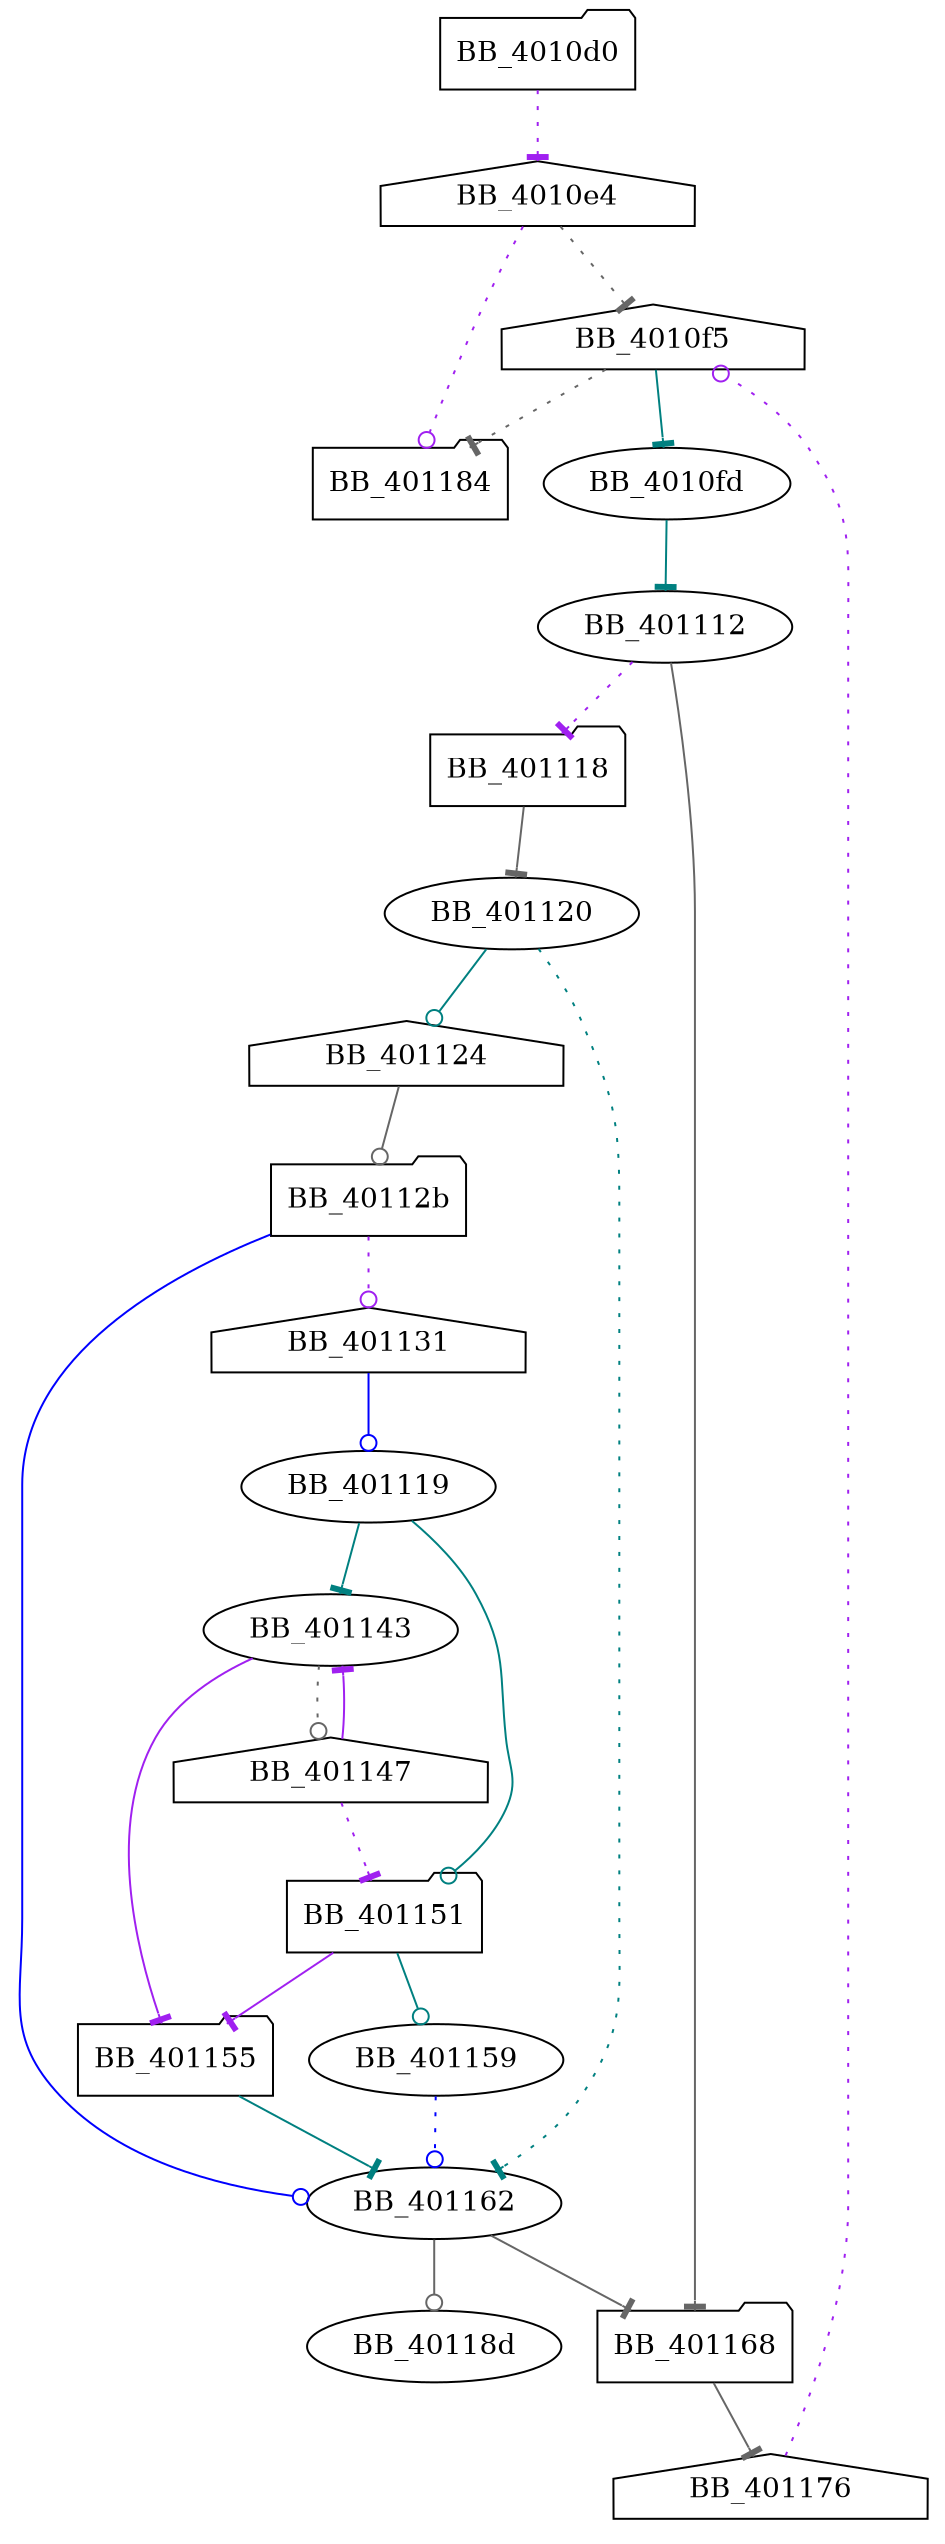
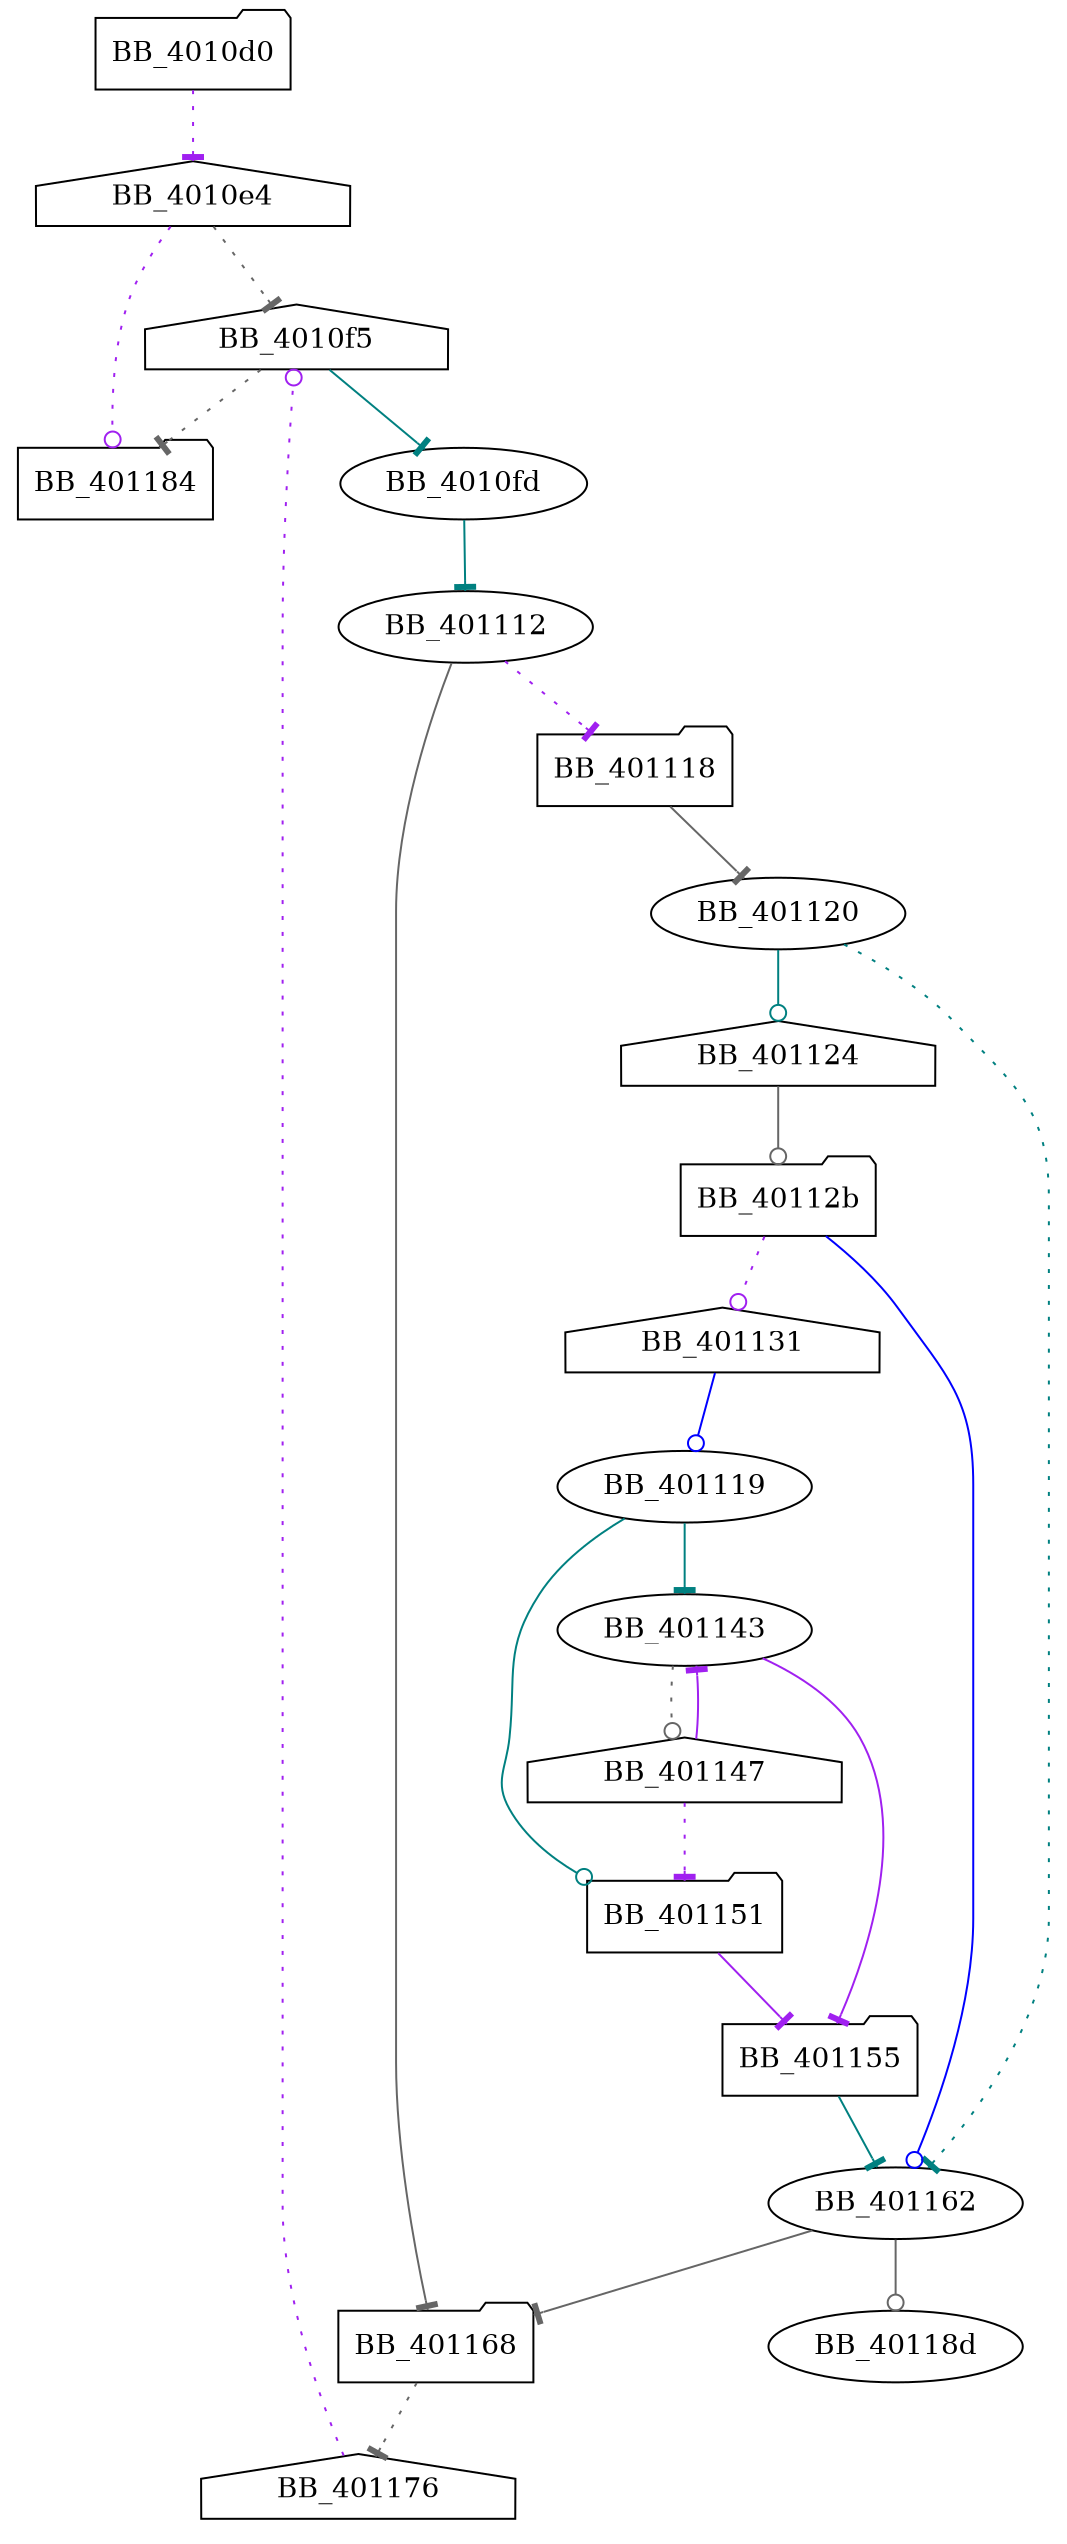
  digraph {
    node [shape=ellipse]
    edge [arrowhead=tee color=gray40 style=solid]
    BB_4010e4 [shape=house]
    BB_4010d0 [shape=folder]
    BB_4010f5 [shape=house]
    BB_401184 [shape=folder]
    BB_4010fd
    BB_401112
    BB_401118 [shape=folder]
    BB_401168 [shape=folder]
    BB_401120
    BB_401176 [shape=house]
    BB_401124 [shape=house]
    BB_401162
    BB_40112b [shape=folder]
    BB_40118d
    BB_401131 [shape=house]
    n16 [label=BB_401119]
    BB_401143
    BB_401151 [shape=folder]
    BB_401147 [shape=house]
    BB_401155 [shape=folder]
-   BB_401159
    BB_4010e4 -> BB_4010f5 [style=dotted]
    BB_4010e4 -> BB_401184 [arrowhead=odot color=purple style=dotted]
    BB_4010d0 -> BB_4010e4 [color=purple style=dotted]
    BB_4010f5 -> BB_401184 [style=dotted]
    BB_4010f5 -> BB_4010fd [color=teal]
    BB_4010fd -> BB_401112 [color=teal]
    BB_401112 -> BB_401118 [color=purple style=dotted]
    BB_401112 -> BB_401168
    BB_401118 -> BB_401120
-   BB_401168 -> BB_401176
+   BB_401168 -> BB_401176 [style=dotted]
    BB_401120 -> BB_401124 [arrowhead=odot color=teal]
    BB_401120 -> BB_401162 [color=teal style=dotted]
    BB_401176 -> BB_4010f5 [arrowhead=odot color=purple style=dotted]
    BB_401124 -> BB_40112b [arrowhead=odot]
    BB_401162 -> BB_401168
    BB_401162 -> BB_40118d [arrowhead=odot]
    BB_40112b -> BB_401162 [arrowhead=odot color=blue]
    BB_40112b -> BB_401131 [arrowhead=odot color=purple style=dotted]
    BB_401131 -> n16 [arrowhead=odot color=blue]
    n16 -> BB_401143 [color=teal]
    n16 -> BB_401151 [arrowhead=odot color=teal]
    BB_401143 -> BB_401147 [arrowhead=odot style=dotted]
    BB_401143 -> BB_401155 [color=purple]
    BB_401151 -> BB_401155 [color=purple]
-   BB_401151 -> BB_401159 [arrowhead=odot color=teal]
    BB_401147 -> BB_401143 [color=purple]
    BB_401147 -> BB_401151 [color=purple style=dotted]
    BB_401155 -> BB_401162 [color=teal]
-   BB_401159 -> BB_401162 [arrowhead=odot color=blue style=dotted]
  }
